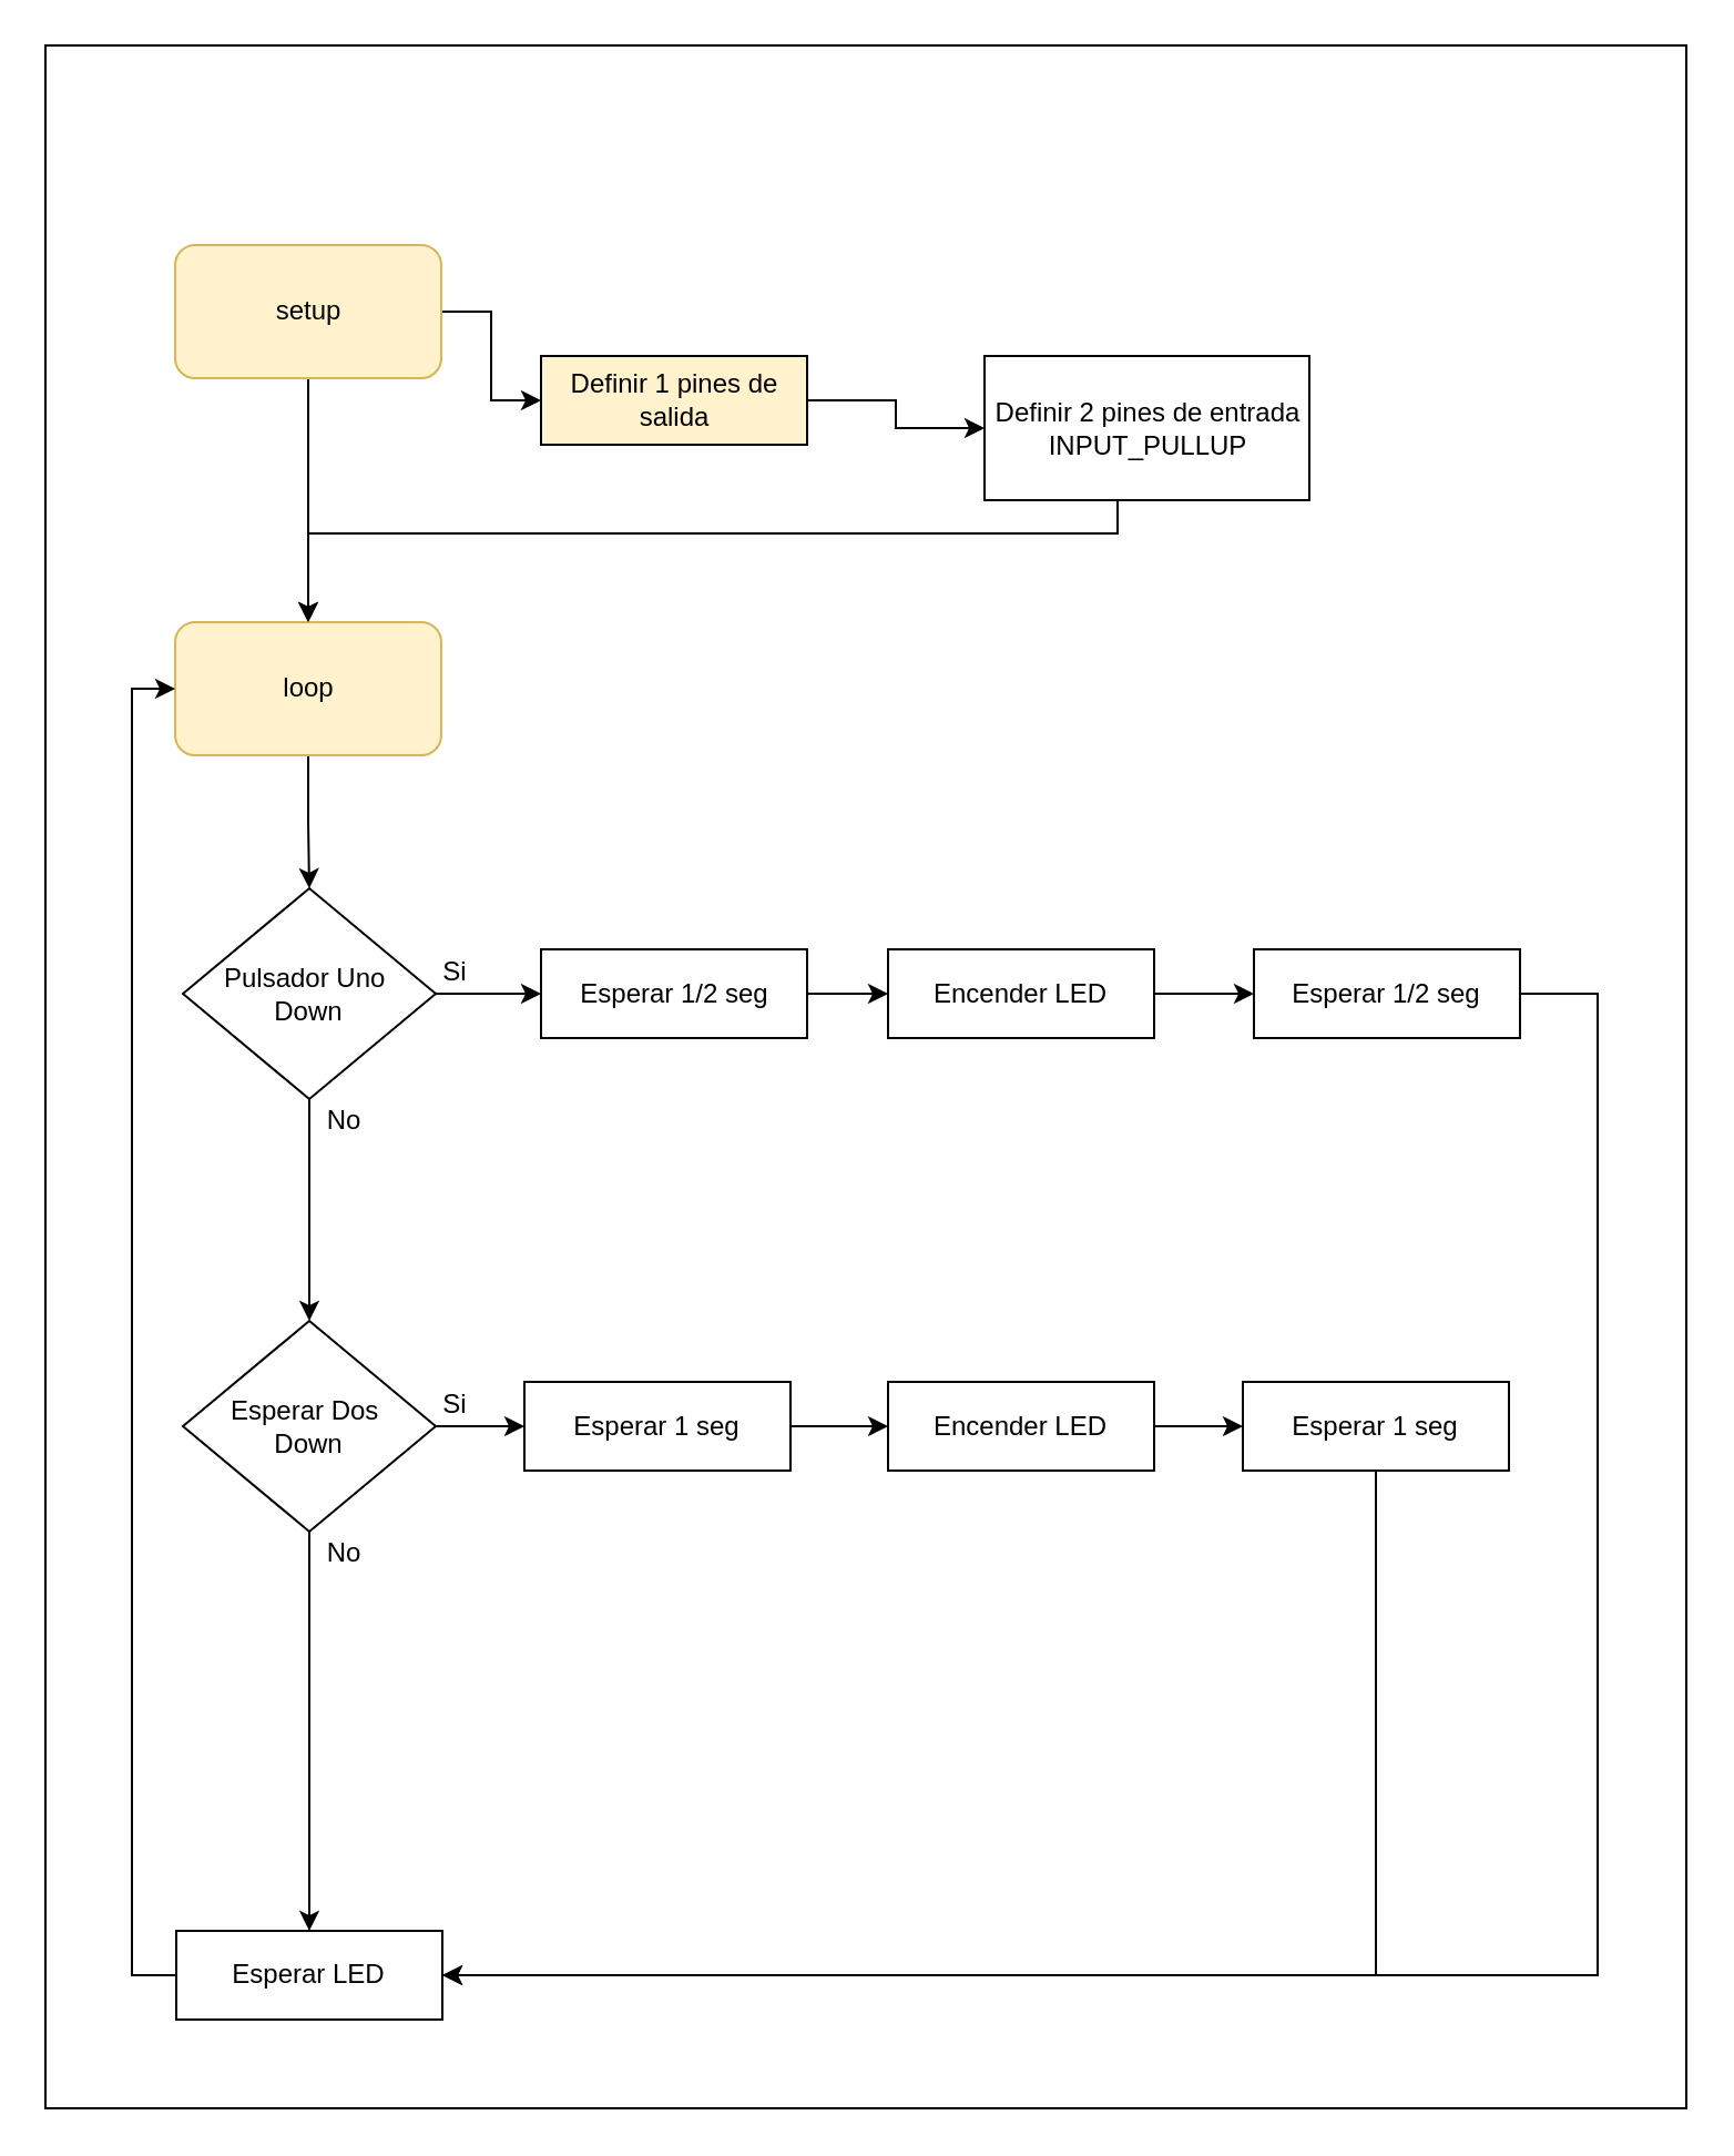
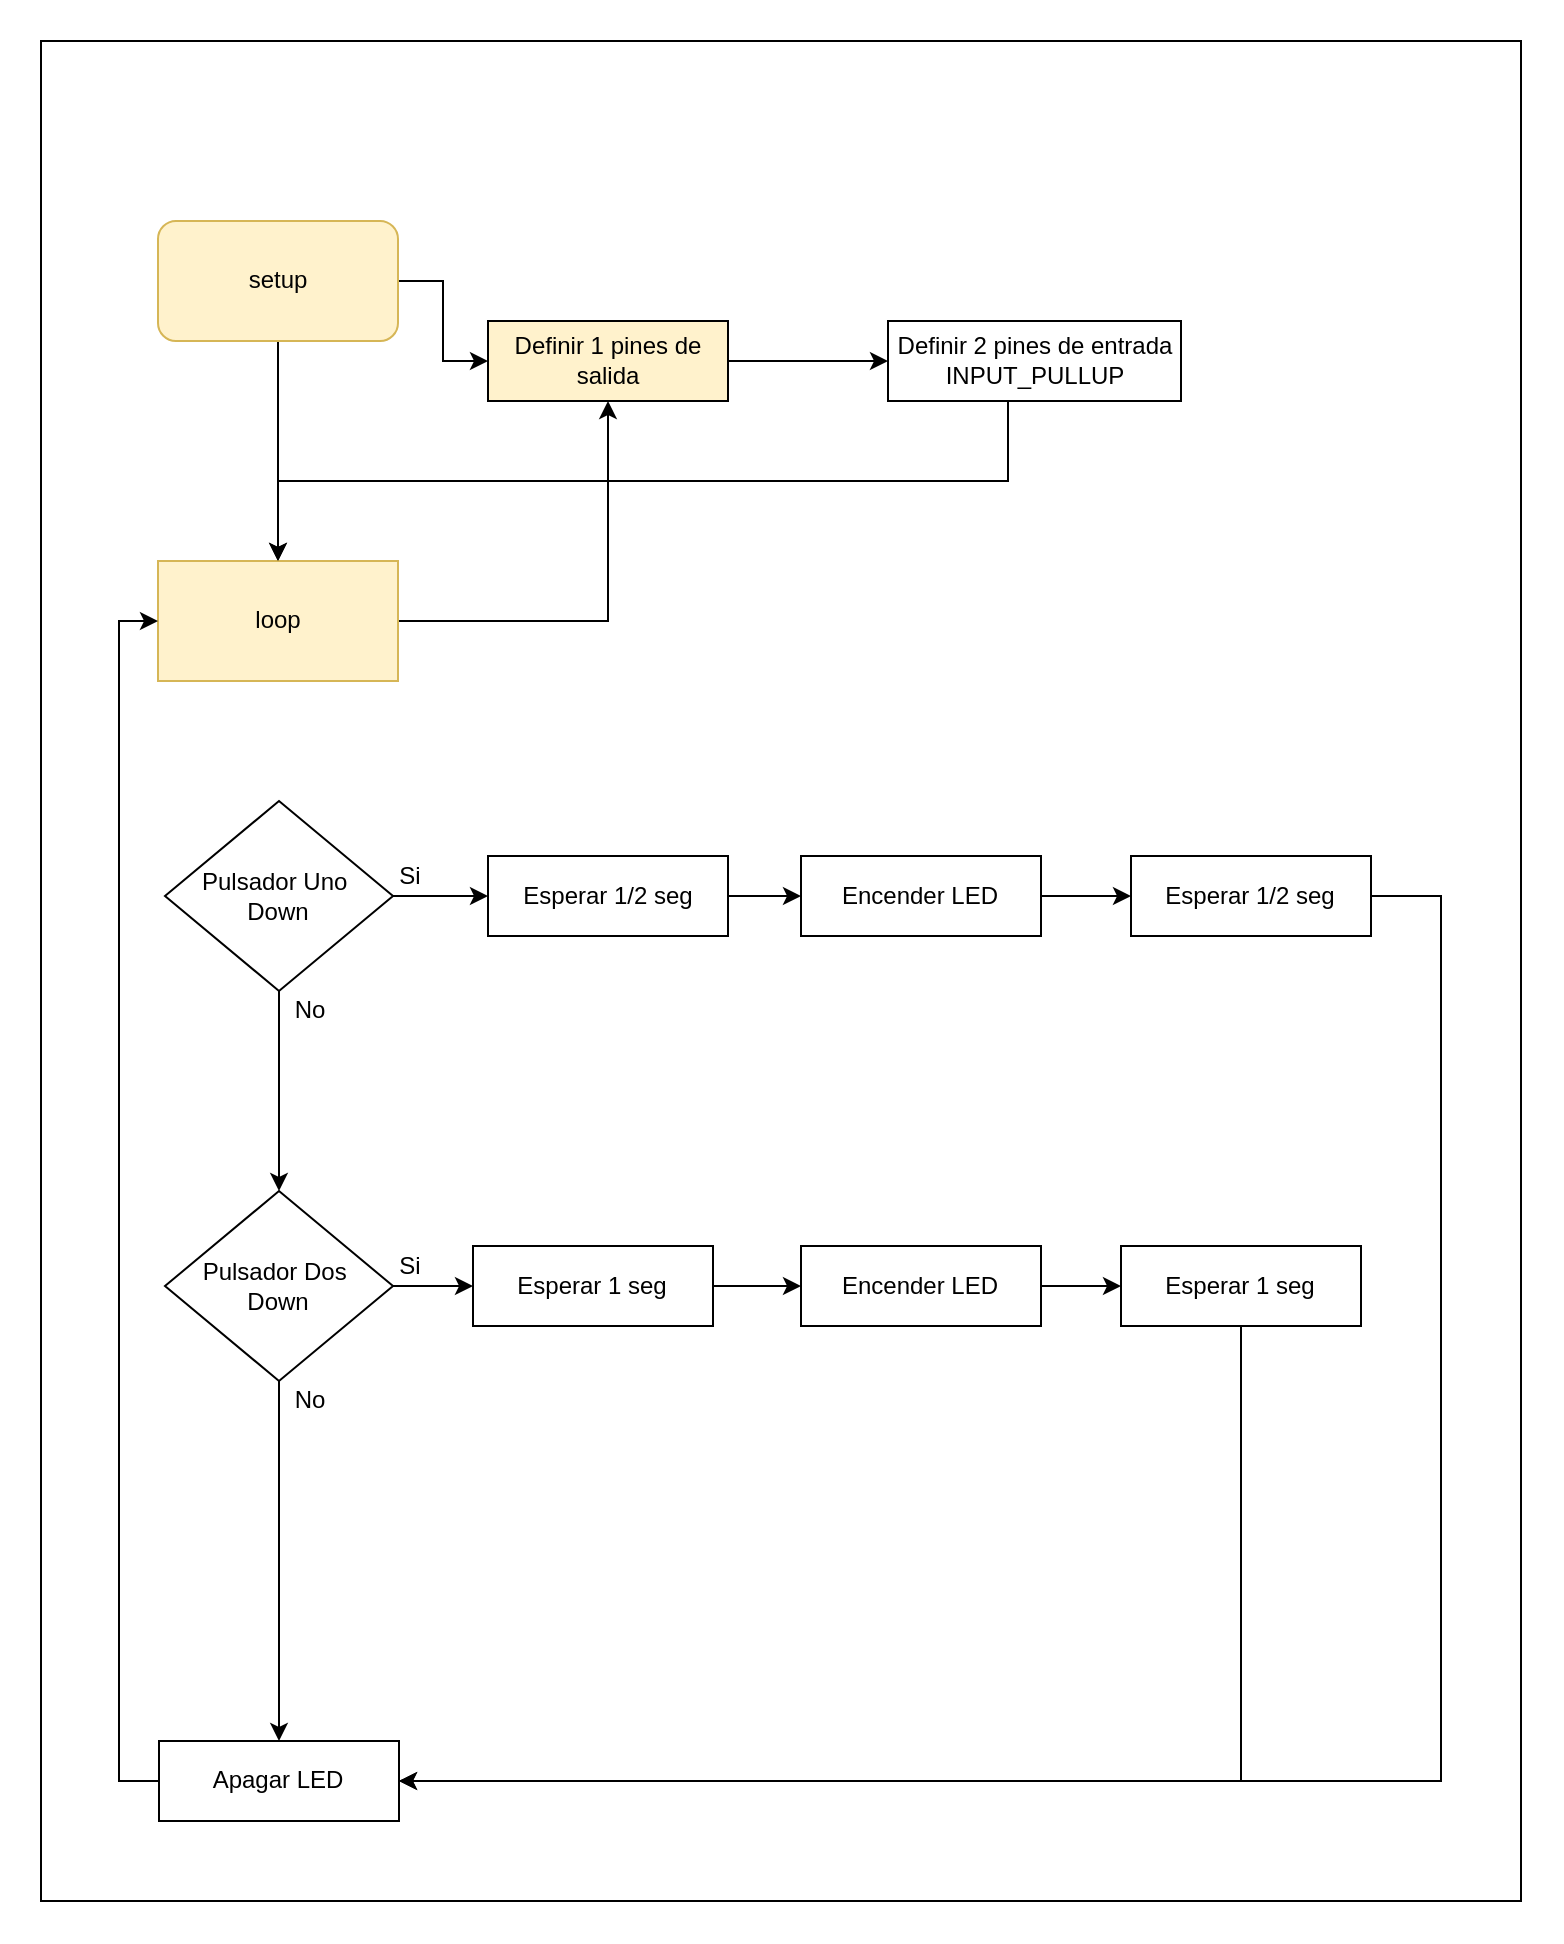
  <mxCell id="0" />
  <mxCell id="1" parent="0" />
  <mxCell id="2" value="" style="rounded=0;whiteSpace=wrap;html=1;" parent="1" vertex="1"><mxGeometry x="20" y="20" width="740" height="930" as="geometry" /></mxCell>
  <mxCell id="3" style="edgeStyle=orthogonalEdgeStyle;rounded=0;orthogonalLoop=1;jettySize=auto;html=1;" parent="1" source="5" target="10" edge="1"><mxGeometry relative="1" as="geometry"><mxPoint x="138.5" y="250" as="targetPoint" /></mxGeometry></mxCell>
  <mxCell id="4" style="edgeStyle=orthogonalEdgeStyle;rounded=0;orthogonalLoop=1;jettySize=auto;html=1;entryX=0.5;entryY=0;entryDx=0;entryDy=0;" parent="1" source="5" target="7" edge="1"><mxGeometry relative="1" as="geometry" /></mxCell>
  <mxCell id="5" value="&lt;font color=&quot;#030303&quot;&gt;setup&lt;/font&gt;" style="rounded=1;whiteSpace=wrap;html=1;fillColor=#fff2cc;strokeColor=#d6b656;" parent="1" vertex="1"><mxGeometry x="78.5" y="110" width="120" height="60" as="geometry" /></mxCell>
- <mxCell id="6" style="edgeStyle=orthogonalEdgeStyle;rounded=0;orthogonalLoop=1;jettySize=auto;html=1;entryX=0.5;entryY=0;entryDx=0;entryDy=0;" parent="1" source="7" target="16" edge="1"><mxGeometry relative="1" as="geometry"><mxPoint x="138.5" y="410" as="targetPoint" /></mxGeometry></mxCell>
- <mxCell id="7" value="&lt;span style=&quot;background-color: rgb(255 , 242 , 204)&quot;&gt;&lt;font color=&quot;#030303&quot;&gt;loop&lt;/font&gt;&lt;/span&gt;" style="rounded=1;whiteSpace=wrap;html=1;fillColor=#fff2cc;strokeColor=#d6b656;" parent="1" vertex="1"><mxGeometry x="78.5" y="280" width="120" height="60" as="geometry" /></mxCell>
+ <mxCell id="6" style="edgeStyle=orthogonalEdgeStyle;rounded=0;orthogonalLoop=1;jettySize=auto;html=1;" parent="1" source="7" target="10" edge="1"><mxGeometry relative="1" as="geometry"><mxPoint x="138.5" y="410" as="targetPoint" /></mxGeometry></mxCell>
+ <mxCell id="7" value="&lt;span style=&quot;background-color: rgb(255 , 242 , 204)&quot;&gt;&lt;font color=&quot;#030303&quot;&gt;loop&lt;/font&gt;&lt;/span&gt;" style="whiteSpace=wrap;html=1;fillColor=#fff2cc;strokeColor=#d6b656;rounded=0;" parent="1" vertex="1"><mxGeometry x="78.5" y="280" width="120" height="60" as="geometry" /></mxCell>
  <mxCell id="8" style="edgeStyle=orthogonalEdgeStyle;rounded=0;orthogonalLoop=1;jettySize=auto;html=1;entryX=0.5;entryY=0;entryDx=0;entryDy=0;exitX=0.5;exitY=1;exitDx=0;exitDy=0;" parent="1" source="11" target="7" edge="1"><mxGeometry relative="1" as="geometry"><mxPoint x="468.5" y="200" as="sourcePoint" /><Array as="points"><mxPoint x="503.5" y="240" /><mxPoint x="138.5" y="240" /></Array></mxGeometry></mxCell>
  <mxCell id="9" value="" style="edgeStyle=orthogonalEdgeStyle;rounded=0;orthogonalLoop=1;jettySize=auto;html=1;" parent="1" source="10" target="11" edge="1"><mxGeometry relative="1" as="geometry" /></mxCell>
  <mxCell id="10" value="Definir 1 pines de salida" style="rounded=0;whiteSpace=wrap;html=1;fillColor=#fff2cc;" parent="1" vertex="1"><mxGeometry x="243.5" y="160" width="120" height="40" as="geometry" /></mxCell>
- <mxCell id="11" value="Definir 2 pines de entrada INPUT_PULLUP" style="rounded=0;whiteSpace=wrap;html=1;" parent="1" vertex="1"><mxGeometry x="443.5" y="160" width="146.5" height="65" as="geometry" /></mxCell>
+ <mxCell id="11" value="Definir 2 pines de entrada INPUT_PULLUP" style="rounded=0;whiteSpace=wrap;html=1;" parent="1" vertex="1"><mxGeometry x="443.5" y="160" width="146.5" height="40" as="geometry" /></mxCell>
  <mxCell id="12" value="" style="edgeStyle=orthogonalEdgeStyle;rounded=0;orthogonalLoop=1;jettySize=auto;html=1;" parent="1" edge="1"><mxGeometry relative="1" as="geometry"><mxPoint x="263.5" y="420" as="sourcePoint" /></mxGeometry></mxCell>
  <mxCell id="13" value="Encender LED" style="whiteSpace=wrap;html=1;rounded=0;" parent="1" vertex="1"><mxGeometry x="400" y="427.5" width="120" height="40" as="geometry" /></mxCell>
  <mxCell id="14" style="edgeStyle=orthogonalEdgeStyle;rounded=0;orthogonalLoop=1;jettySize=auto;html=1;" parent="1" source="33" target="13" edge="1"><mxGeometry relative="1" as="geometry"><mxPoint x="260" y="448" as="targetPoint" /></mxGeometry></mxCell>
  <mxCell id="15" style="edgeStyle=orthogonalEdgeStyle;rounded=0;orthogonalLoop=1;jettySize=auto;html=1;entryX=0.5;entryY=0;entryDx=0;entryDy=0;" parent="1" source="16" target="22" edge="1"><mxGeometry relative="1" as="geometry" /></mxCell>
  <mxCell id="16" value="Pulsador Uno&amp;nbsp;&lt;br&gt;Down" style="rhombus;whiteSpace=wrap;html=1;" parent="1" vertex="1"><mxGeometry x="82" y="400" width="114" height="95" as="geometry" /></mxCell>
  <mxCell id="17" value="Si" style="text;html=1;strokeColor=none;fillColor=none;align=center;verticalAlign=middle;whiteSpace=wrap;rounded=0;" parent="1" vertex="1"><mxGeometry x="185" y="427.5" width="40" height="20" as="geometry" /></mxCell>
  <mxCell id="18" value="No" style="text;html=1;strokeColor=none;fillColor=none;align=center;verticalAlign=middle;whiteSpace=wrap;rounded=0;" parent="1" vertex="1"><mxGeometry x="135" y="495" width="40" height="20" as="geometry" /></mxCell>
  <mxCell id="19" style="edgeStyle=orthogonalEdgeStyle;rounded=0;orthogonalLoop=1;jettySize=auto;html=1;entryX=0;entryY=0.5;entryDx=0;entryDy=0;exitX=1;exitY=0.5;exitDx=0;exitDy=0;" parent="1" source="13" target="26" edge="1"><mxGeometry relative="1" as="geometry"><mxPoint x="440" y="448" as="sourcePoint" /><mxPoint x="432" y="447.5" as="targetPoint" /></mxGeometry></mxCell>
  <mxCell id="20" style="edgeStyle=orthogonalEdgeStyle;rounded=0;orthogonalLoop=1;jettySize=auto;html=1;entryX=0;entryY=0.5;entryDx=0;entryDy=0;" parent="1" source="22" target="32" edge="1"><mxGeometry relative="1" as="geometry" /></mxCell>
  <mxCell id="21" style="edgeStyle=orthogonalEdgeStyle;rounded=0;orthogonalLoop=1;jettySize=auto;html=1;entryX=0.5;entryY=0;entryDx=0;entryDy=0;" parent="1" source="22" target="36" edge="1"><mxGeometry relative="1" as="geometry" /></mxCell>
- <mxCell id="22" value="Esperar Dos&amp;nbsp;&lt;br&gt;Down" style="rhombus;whiteSpace=wrap;html=1;" parent="1" vertex="1"><mxGeometry x="82" y="595" width="114" height="95" as="geometry" /></mxCell>
+ <mxCell id="22" value="Pulsador Dos&amp;nbsp;&lt;br&gt;Down" style="rhombus;whiteSpace=wrap;html=1;" parent="1" vertex="1"><mxGeometry x="82" y="595" width="114" height="95" as="geometry" /></mxCell>
  <mxCell id="23" value="Si" style="text;html=1;strokeColor=none;fillColor=none;align=center;verticalAlign=middle;whiteSpace=wrap;rounded=0;" parent="1" vertex="1"><mxGeometry x="185" y="622.5" width="40" height="20" as="geometry" /></mxCell>
  <mxCell id="24" value="No" style="text;html=1;strokeColor=none;fillColor=none;align=center;verticalAlign=middle;whiteSpace=wrap;rounded=0;" parent="1" vertex="1"><mxGeometry x="135" y="690" width="40" height="20" as="geometry" /></mxCell>
  <mxCell id="25" style="edgeStyle=orthogonalEdgeStyle;rounded=0;orthogonalLoop=1;jettySize=auto;html=1;entryX=1;entryY=0.5;entryDx=0;entryDy=0;" parent="1" source="26" target="36" edge="1"><mxGeometry relative="1" as="geometry"><Array as="points"><mxPoint x="720" y="448" /><mxPoint x="720" y="890" /></Array></mxGeometry></mxCell>
  <mxCell id="26" value="Esperar 1/2 seg" style="whiteSpace=wrap;html=1;rounded=0;" parent="1" vertex="1"><mxGeometry x="565" y="427.5" width="120" height="40" as="geometry" /></mxCell>
  <mxCell id="27" style="edgeStyle=orthogonalEdgeStyle;rounded=0;orthogonalLoop=1;jettySize=auto;html=1;entryX=0;entryY=0.5;entryDx=0;entryDy=0;" parent="1" source="28" target="30" edge="1"><mxGeometry relative="1" as="geometry" /></mxCell>
  <mxCell id="28" value="Encender LED" style="whiteSpace=wrap;html=1;rounded=0;" parent="1" vertex="1"><mxGeometry x="400" y="622.5" width="120" height="40" as="geometry" /></mxCell>
  <mxCell id="29" style="edgeStyle=orthogonalEdgeStyle;rounded=0;orthogonalLoop=1;jettySize=auto;html=1;entryX=1;entryY=0.5;entryDx=0;entryDy=0;" parent="1" source="30" target="36" edge="1"><mxGeometry relative="1" as="geometry"><Array as="points"><mxPoint x="620" y="890" /></Array></mxGeometry></mxCell>
  <mxCell id="30" value="Esperar 1 seg" style="whiteSpace=wrap;html=1;rounded=0;" parent="1" vertex="1"><mxGeometry x="560" y="622.5" width="120" height="40" as="geometry" /></mxCell>
  <mxCell id="31" style="edgeStyle=orthogonalEdgeStyle;rounded=0;orthogonalLoop=1;jettySize=auto;html=1;entryX=0;entryY=0.5;entryDx=0;entryDy=0;" parent="1" source="32" target="28" edge="1"><mxGeometry relative="1" as="geometry" /></mxCell>
  <mxCell id="32" value="Esperar 1 seg" style="whiteSpace=wrap;html=1;rounded=0;" parent="1" vertex="1"><mxGeometry x="236" y="622.5" width="120" height="40" as="geometry" /></mxCell>
  <mxCell id="33" value="Esperar 1/2 seg" style="whiteSpace=wrap;html=1;rounded=0;" parent="1" vertex="1"><mxGeometry x="243.5" y="427.5" width="120" height="40" as="geometry" /></mxCell>
  <mxCell id="34" style="edgeStyle=orthogonalEdgeStyle;rounded=0;orthogonalLoop=1;jettySize=auto;html=1;" parent="1" source="16" target="33" edge="1"><mxGeometry relative="1" as="geometry"><mxPoint x="400" y="447.5" as="targetPoint" /><mxPoint x="196" y="447.5" as="sourcePoint" /></mxGeometry></mxCell>
  <mxCell id="35" style="edgeStyle=orthogonalEdgeStyle;rounded=0;orthogonalLoop=1;jettySize=auto;html=1;entryX=0;entryY=0.5;entryDx=0;entryDy=0;" parent="1" source="36" target="7" edge="1"><mxGeometry relative="1" as="geometry"><Array as="points"><mxPoint x="59" y="890" /><mxPoint x="59" y="310" /></Array></mxGeometry></mxCell>
- <mxCell id="36" value="Esperar LED" style="whiteSpace=wrap;html=1;rounded=0;" parent="1" vertex="1"><mxGeometry x="79" y="870" width="120" height="40" as="geometry" /></mxCell>
+ <mxCell id="36" value="Apagar LED" style="whiteSpace=wrap;html=1;rounded=0;" parent="1" vertex="1"><mxGeometry x="79" y="870" width="120" height="40" as="geometry" /></mxCell>
